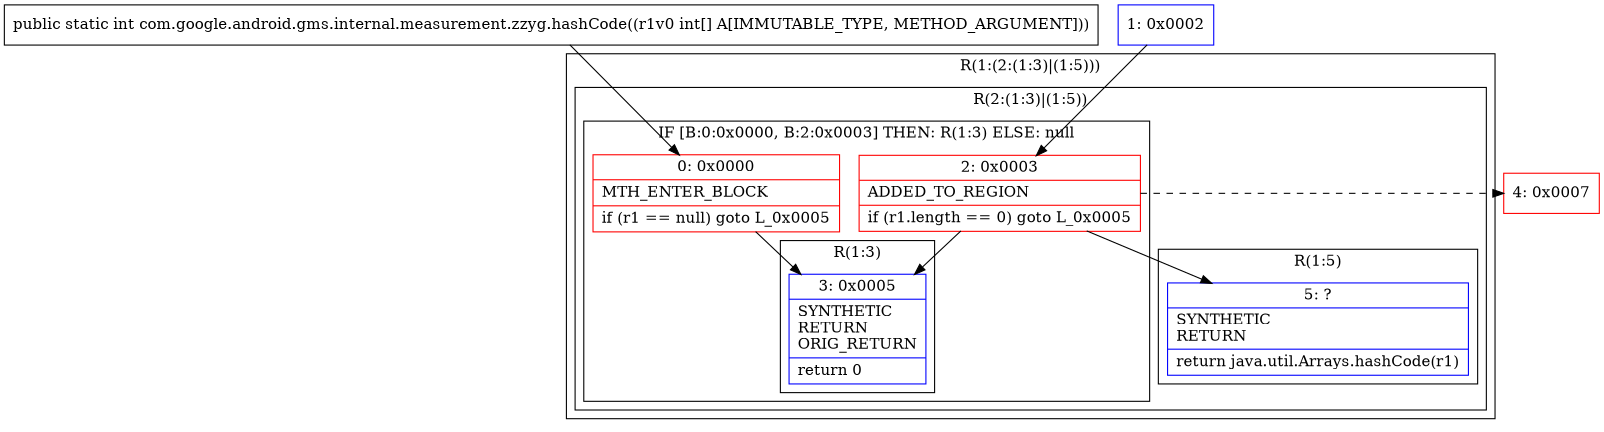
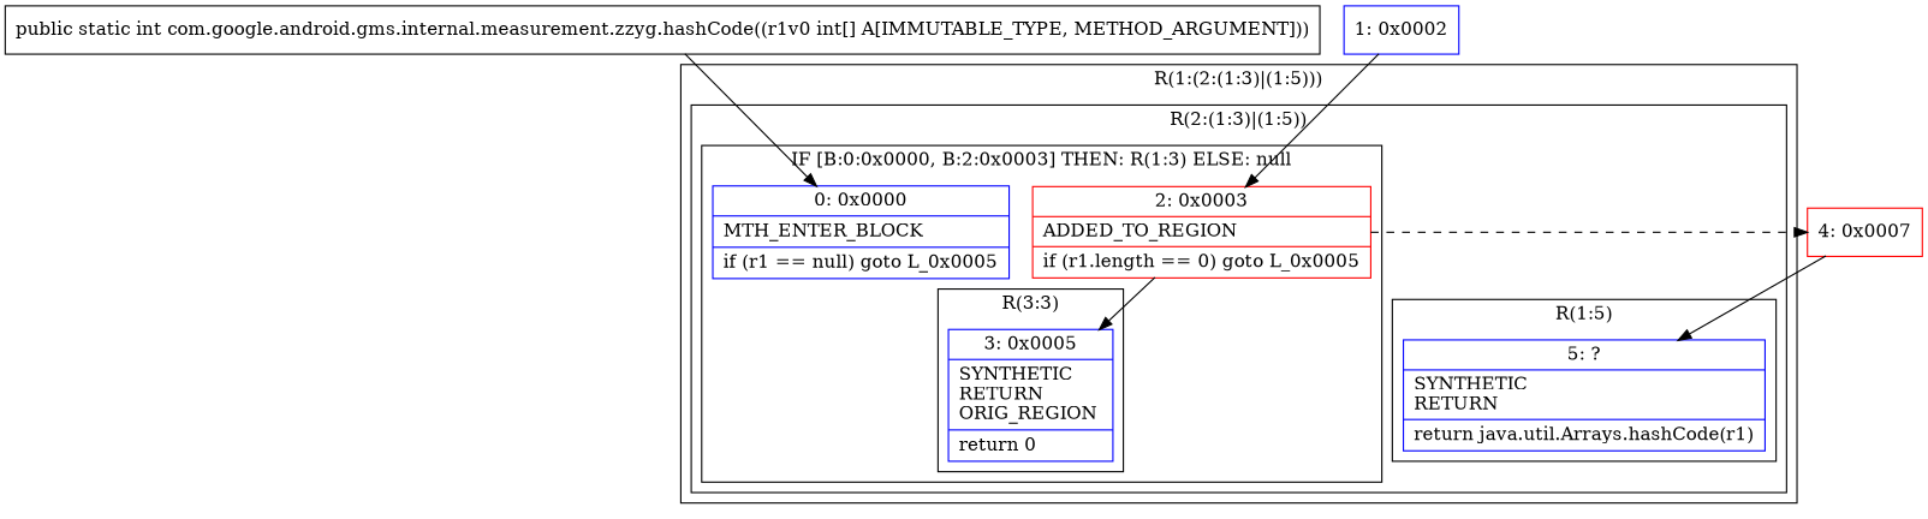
  digraph {
    node [color=blue shape=record]
-   n1 [label="{3\:\ 0x0005|SYNTHETIC\lRETURN\lORIG_RETURN\l|return 0\l}"]
-   n2 [color=red label="{0\:\ 0x0000|MTH_ENTER_BLOCK\l|if (r1 == null) goto L_0x0005\l}"]
+   n1 [label="{3\:\ 0x0005|SYNTHETIC\lRETURN\lORIG_REGION\l|return 0\l}"]
+   n2 [label="{0\:\ 0x0000|MTH_ENTER_BLOCK\l|if (r1 == null) goto L_0x0005\l}"]
    n3 [color=red label="{2\:\ 0x0003|ADDED_TO_REGION\l|if (r1.length == 0) goto L_0x0005\l}"]
    n4 [label="{5\:\ ?|SYNTHETIC\lRETURN\l|return java.util.Arrays.hashCode(r1)\l}"]
    n5 [color=red label="{4\:\ 0x0007}"]
    n6 [label="{1\:\ 0x0002}"]
    n7 [label="{public static int com.google.android.gms.internal.measurement.zzyg.hashCode((r1v0 int[] A[IMMUTABLE_TYPE, METHOD_ARGUMENT])) }" color=""]
    subgraph cluster_1 {
      label="R(1:(2:(1:3)|(1:5)))"
      subgraph cluster_2 {
        label="R(2:(1:3)|(1:5))"
        subgraph cluster_3 {
          label="IF [B:0:0x0000, B:2:0x0003] THEN: R(1:3) ELSE: null"
          n2
          n3
          subgraph cluster_4 {
-           label="R(1:3)"
+           label="R(3:3)"
            n1
          }
        }
        subgraph cluster_5 {
          label="R(1:5)"
          n4
        }
      }
    }
-   n2 -> n1
    n3 -> n1
    n3 -> n5 [style=dashed]
-   n3 -> n4
+   n5 -> n4
    n6 -> n3
    n7 -> n2
  }
